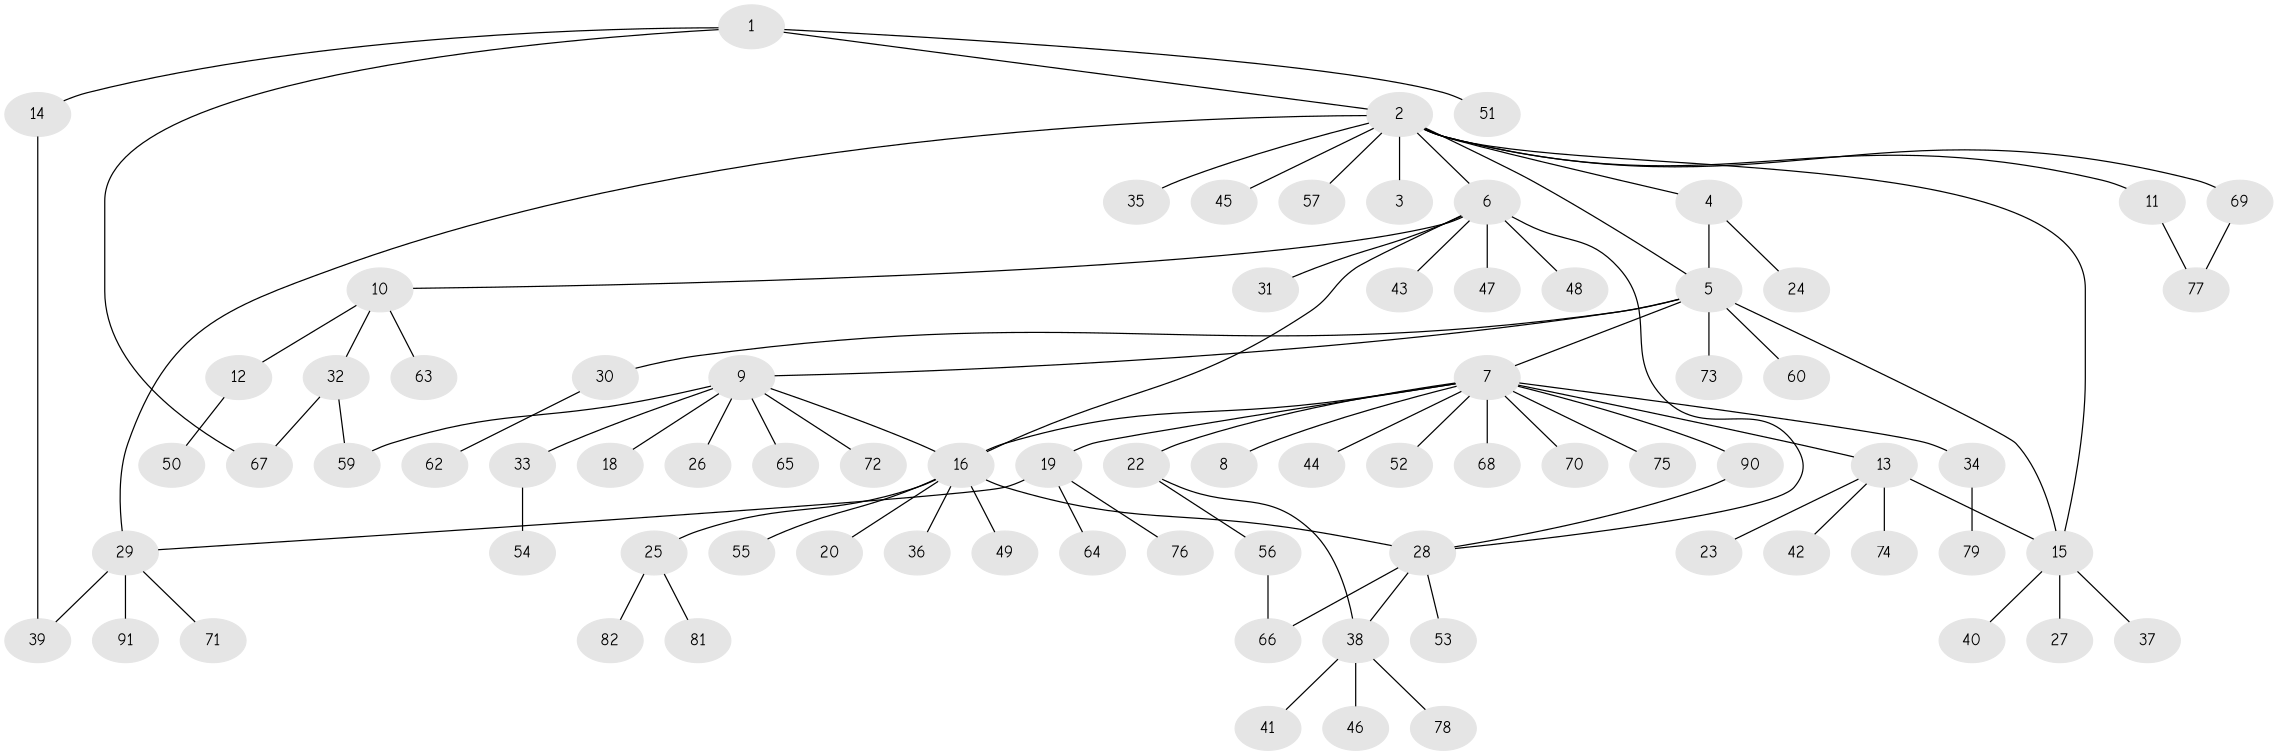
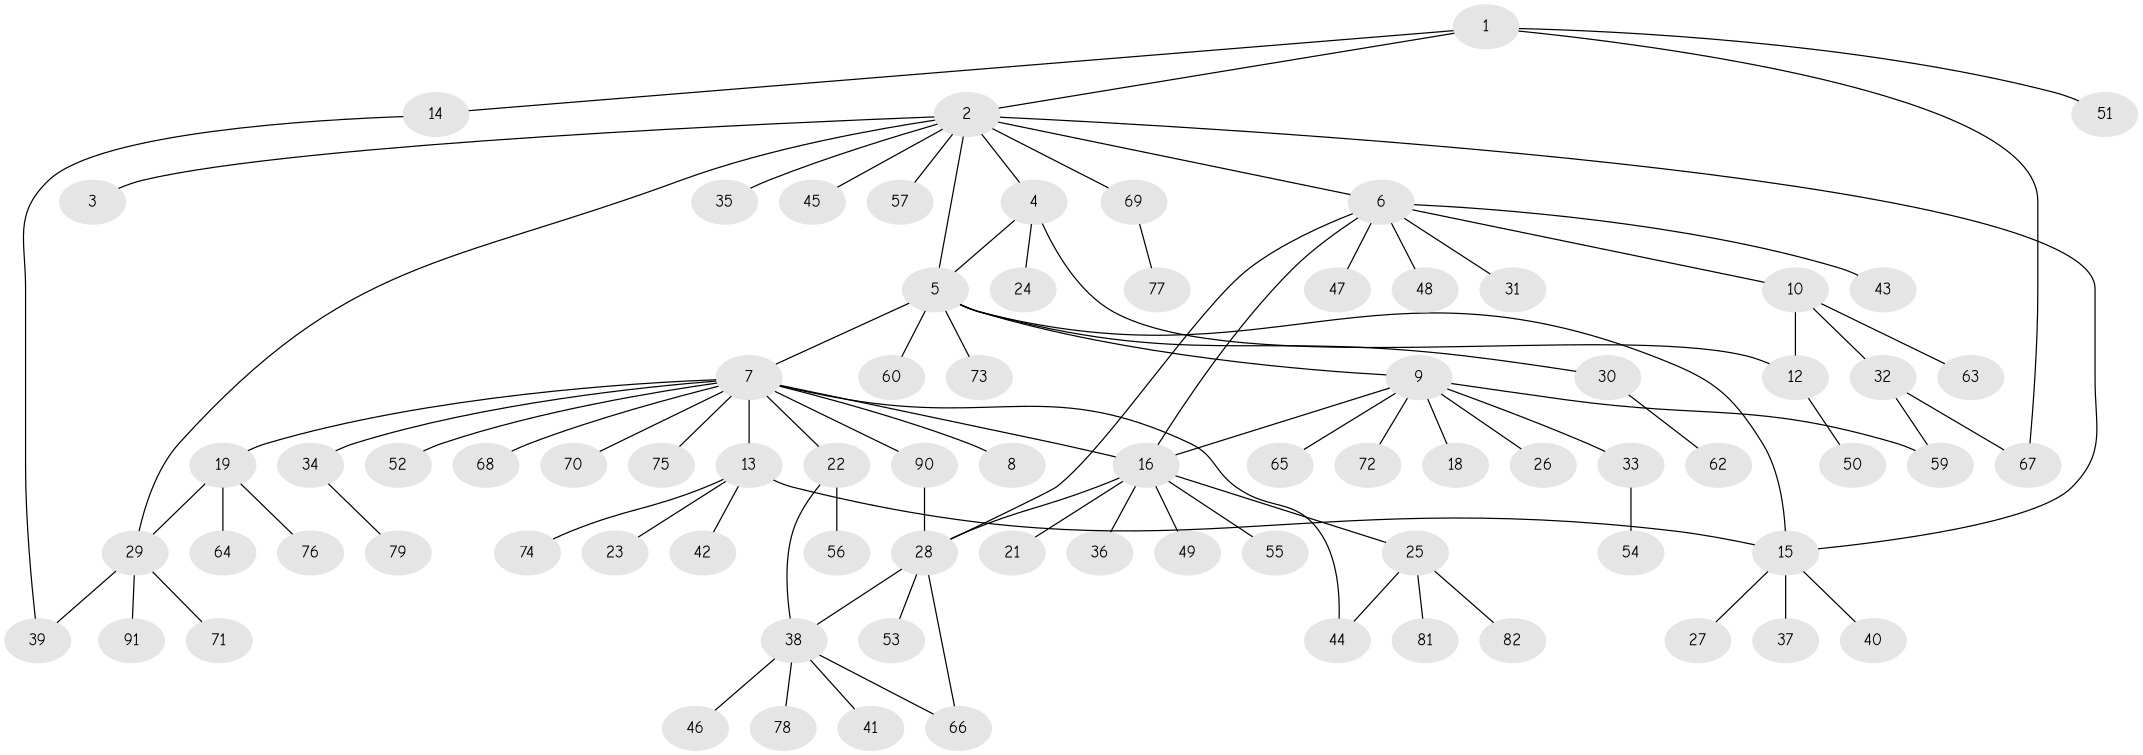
  graph {
    fontname="Comic Neue"
    node [color=gray90 fontname="Comic Neue" style=filled]
    edge [fontname="Comic Neue"]
    1
    2
    14
    51
    67
    3
    4
    5
    6
-   11
    15
    29
    35
    45
    57
    69
    39
    12
    24
    7
    9
    30
    60
    73
    10
    16
    28
    31
    43
    47
    48
    77
    27
    37
    40
    n36 [label=91]
    71
    50
    8
    13
    19
    n42 [label=90]
    22
    34
    44
    52
    68
    70
    75
    18
    26
    33
    59
    65
    72
    62
    32
    63
-   21 [label=20]
+   21
    25
    36
    49
    55
    38
    53
    66
    23
    42
    74
    64
    76
    56
    79
    54
    n75 [label=82]
    81
    41
    46
    78
    1 -- 2
    1 -- 14
    1 -- 51
    1 -- 67
    2 -- 3
    2 -- 4
    2 -- 5
    2 -- 6
-   2 -- 11
    2 -- 15
    2 -- 29
    2 -- 35
    2 -- 45
    2 -- 57
    2 -- 69
    14 -- 39
    4 -- 5
+   4 -- 12
    4 -- 24
    5 -- 15
    5 -- 7
    5 -- 9
    5 -- 30
    5 -- 60
    5 -- 73
    6 -- 10
    6 -- 16
    6 -- 28
    6 -- 31
    6 -- 43
    6 -- 47
    6 -- 48
-   11 -- 77
    15 -- 27
    15 -- 37
    15 -- 40
    29 -- 39
    29 -- n36
    29 -- 71
    69 -- 77
    12 -- 50
    7 -- 16
    7 -- 8
    7 -- 13
    7 -- 19
    7 -- n42
    7 -- 22
    7 -- 34
    7 -- 44
    7 -- 52
    7 -- 68
    7 -- 70
    7 -- 75
    9 -- 16
    9 -- 18
    9 -- 26
    9 -- 33
    9 -- 59
    9 -- 65
    9 -- 72
    30 -- 62
    10 -- 12
    10 -- 32
    10 -- 63
    16 -- 28
    16 -- 21
    16 -- 25
    16 -- 36
    16 -- 49
    16 -- 55
    28 -- 38
    28 -- 53
    28 -- 66
    13 -- 15
    13 -- 23
    13 -- 42
    13 -- 74
    19 -- 29
    19 -- 64
    19 -- 76
    n42 -- 28
    22 -- 38
    22 -- 56
    34 -- 79
    33 -- 54
    32 -- 67
    32 -- 59
+   25 -- 44
    25 -- n75
    25 -- 81
-   56 -- 66
+   38 -- 66
    38 -- 41
    38 -- 46
    38 -- 78
  }
